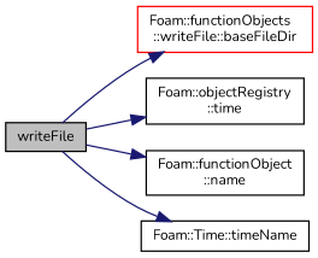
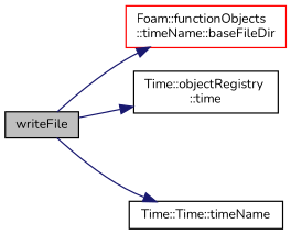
  digraph {
    fontname=Nunito
    rankdir=LR
    node [color=black fontname=Nunito fontsize=10 shape=record]
    edge [color=midnightblue fontname=Nunito fontsize=10 labelfontname=Helvetica labelfontsize=10 style=solid]
    n1 [fillcolor=grey75 fontcolor=black height=0.2 label=writeFile style=filled width=0.4]
-   n2 [color=red height=0.2 label="Foam::functionObjects\l::writeFile::baseFileDir" width=0.4]
-   n3 [height=0.2 label="Foam::objectRegistry\l::time" width=0.4]
-   n4 [height=0.2 label="Foam::functionObject\l::name" width=0.4]
-   n5 [height=0.2 label="Foam::Time::timeName" width=0.4]
+   n2 [color=red height=0.2 label="Foam::functionObjects\l::timeName::baseFileDir" width=0.4]
+   n3 [height=0.2 label="Time::objectRegistry\l::time" width=0.4]
+   n5 [height=0.2 label="Time::Time::timeName" width=0.4]
    n1 -> n2
    n1 -> n3
-   n1 -> n4
    n1 -> n5
  }
